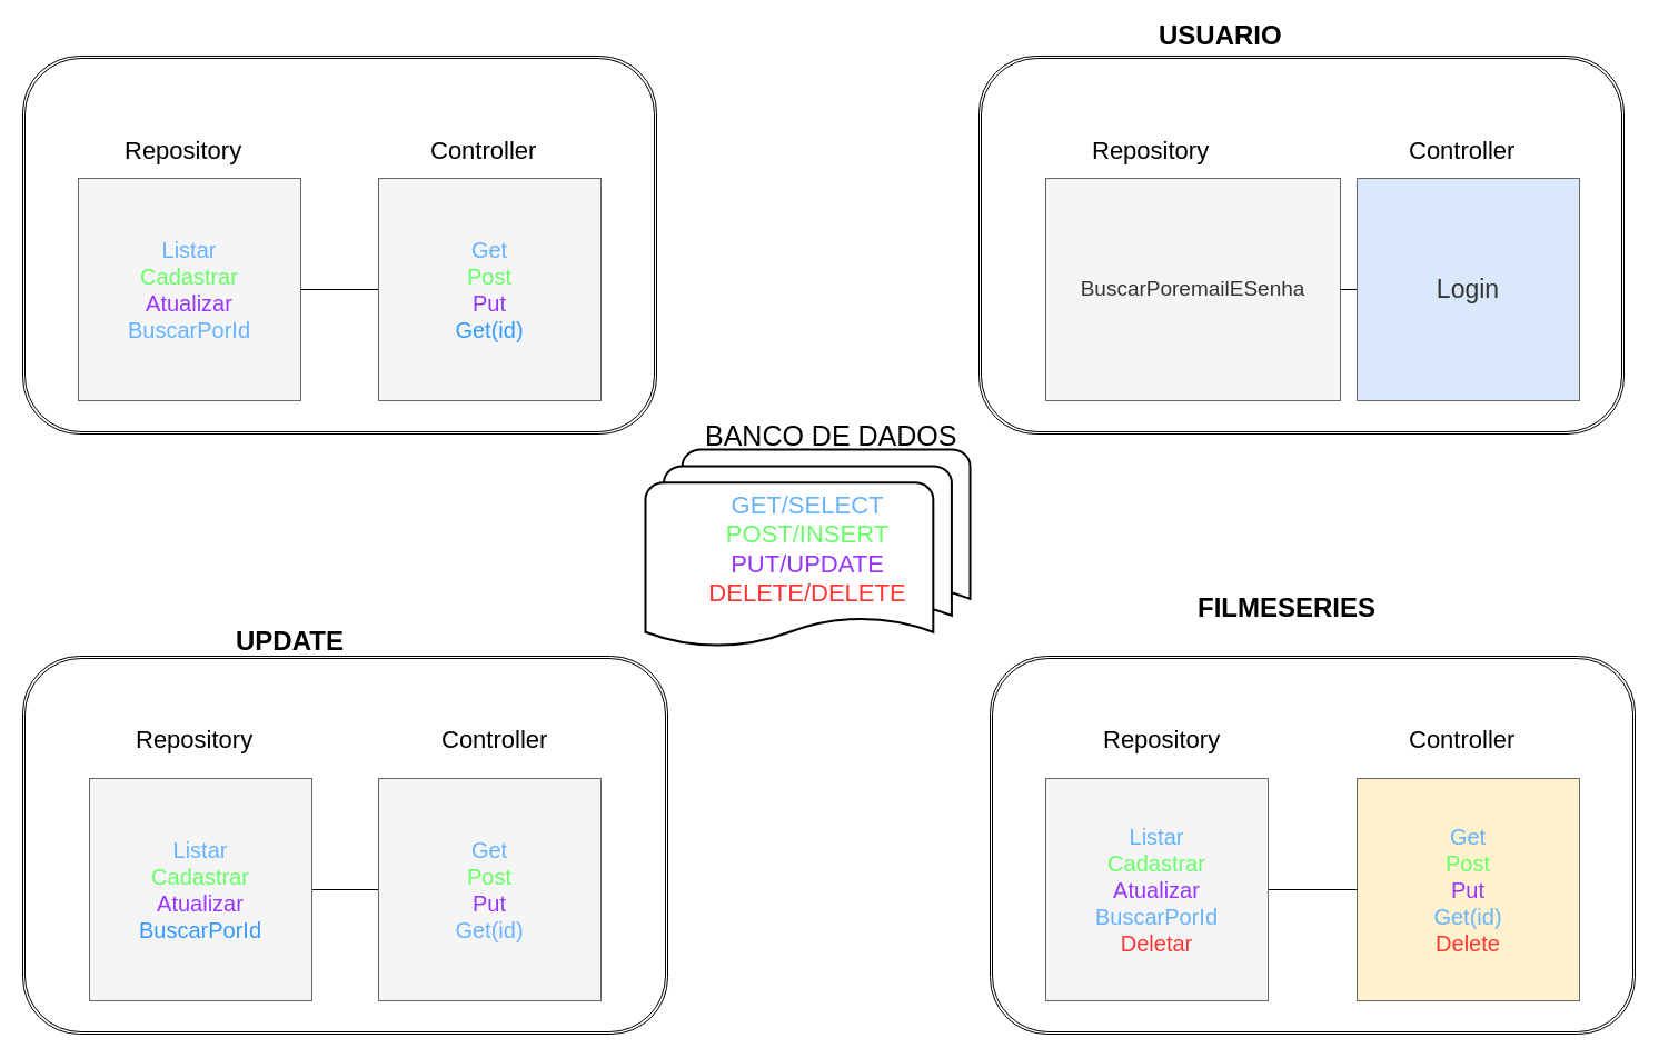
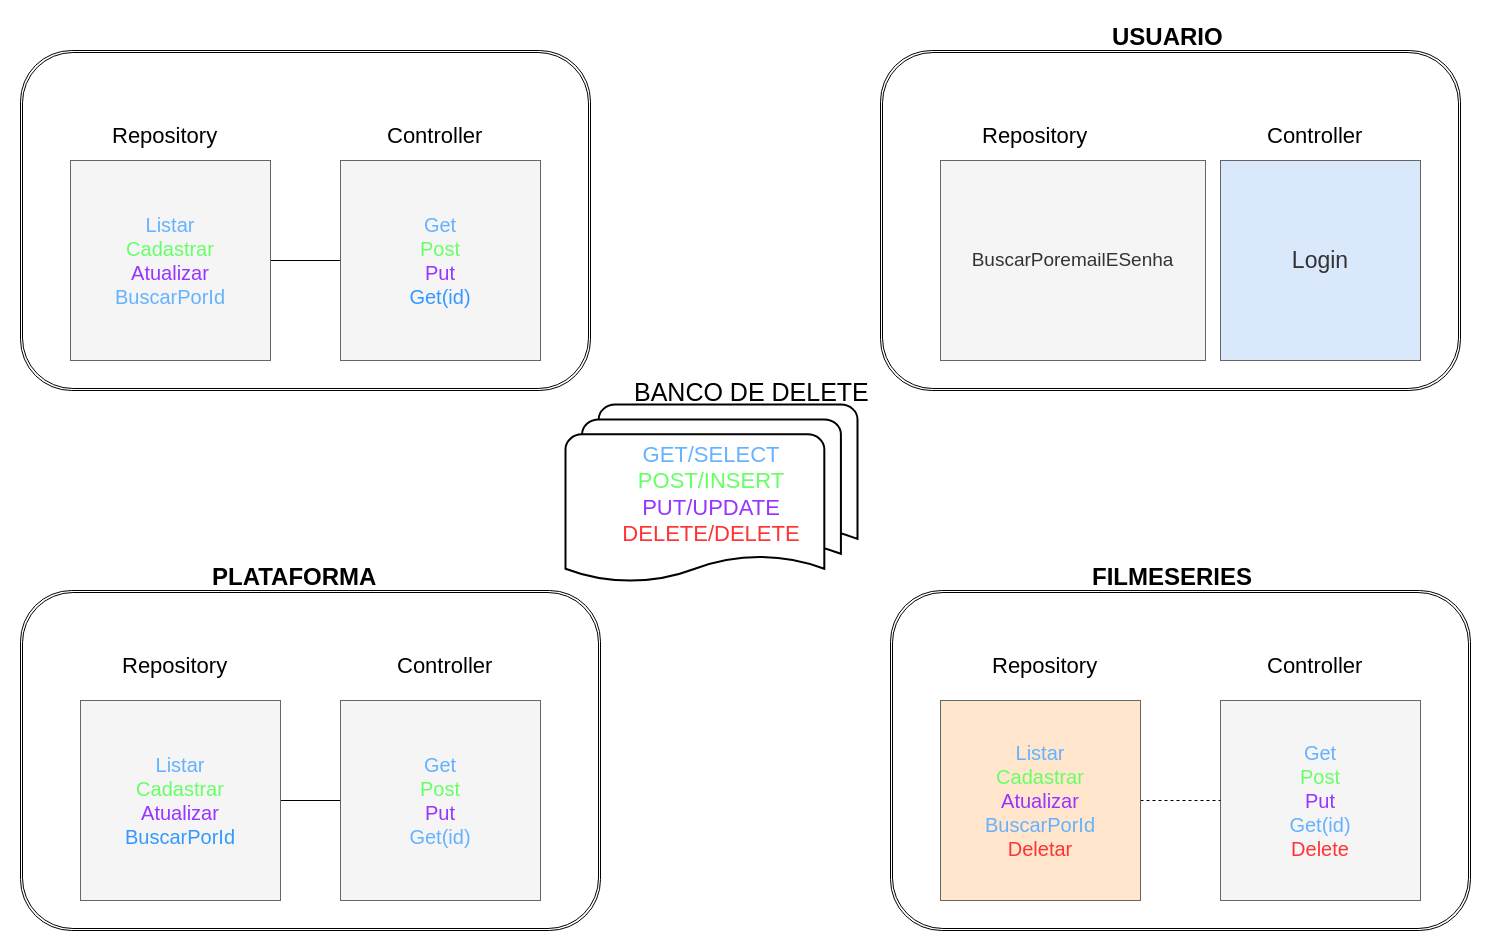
  <mxCell id="0" />
  <mxCell id="1" parent="0" />
- <mxCell id="2" value="&lt;span style=&quot;color: rgb(102 , 178 , 255) ; font-size: 22px&quot;&gt;GET/SELECT&lt;/span&gt;&lt;br&gt;&lt;font&gt;&lt;span style=&quot;font-size: 22px&quot;&gt;&lt;font color=&quot;#66ff66&quot;&gt;POST/INSERT&lt;/font&gt;&lt;/span&gt;&lt;font&gt;&lt;br&gt;&lt;span style=&quot;font-size: 22px&quot;&gt;&lt;font color=&quot;#9933ff&quot;&gt;PUT/UPDATE&lt;/font&gt;&lt;/span&gt;&lt;font size=&quot;1&quot; style=&quot;color: rgb(102 , 178 , 255)&quot;&gt;&lt;br&gt;&lt;/font&gt;&lt;/font&gt;&lt;font style=&quot;font-size: 22px&quot; color=&quot;#ff3333&quot;&gt;DELETE/DELETE&lt;/font&gt;&lt;br&gt;&lt;/font&gt;" style="strokeWidth=2;html=1;shape=mxgraph.flowchart.multi-document;whiteSpace=wrap;" parent="1" vertex="1"><mxGeometry x="580" y="404" width="292" height="180" as="geometry" /></mxCell>
+ <mxCell id="2" value="&lt;span style=&quot;color: rgb(102 , 178 , 255) ; font-size: 22px&quot;&gt;GET/SELECT&lt;/span&gt;&lt;br&gt;&lt;font&gt;&lt;span style=&quot;font-size: 22px&quot;&gt;&lt;font color=&quot;#66ff66&quot;&gt;POST/INSERT&lt;/font&gt;&lt;/span&gt;&lt;font&gt;&lt;br&gt;&lt;span style=&quot;font-size: 22px&quot;&gt;&lt;font color=&quot;#9933ff&quot;&gt;PUT/UPDATE&lt;/font&gt;&lt;/span&gt;&lt;font size=&quot;1&quot; style=&quot;color: rgb(102 , 178 , 255)&quot;&gt;&lt;br&gt;&lt;/font&gt;&lt;/font&gt;&lt;font style=&quot;font-size: 22px&quot; color=&quot;#ff3333&quot;&gt;DELETE/DELETE&lt;/font&gt;&lt;br&gt;&lt;/font&gt;" style="strokeWidth=2;html=1;shape=mxgraph.flowchart.multi-document;whiteSpace=wrap;" parent="1" vertex="1"><mxGeometry x="565" y="404" width="292" height="180" as="geometry" /></mxCell>
  <mxCell id="3" value="" style="shape=ext;double=1;rounded=1;whiteSpace=wrap;html=1;" parent="1" vertex="1"><mxGeometry x="20" y="50" width="570" height="340" as="geometry" /></mxCell>
  <mxCell id="4" value="" style="shape=ext;double=1;rounded=1;whiteSpace=wrap;html=1;" parent="1" vertex="1"><mxGeometry x="20" y="590" width="580" height="340" as="geometry" /></mxCell>
  <mxCell id="5" value="" style="shape=ext;double=1;rounded=1;whiteSpace=wrap;html=1;" parent="1" vertex="1"><mxGeometry x="890" y="590" width="580" height="340" as="geometry" /></mxCell>
  <mxCell id="6" value="" style="shape=ext;double=1;rounded=1;whiteSpace=wrap;html=1;" parent="1" vertex="1"><mxGeometry x="880" y="50" width="580" height="340" as="geometry" /></mxCell>
  <mxCell id="7" style="edgeStyle=orthogonalEdgeStyle;rounded=0;orthogonalLoop=1;jettySize=auto;html=1;exitX=1;exitY=0.5;exitDx=0;exitDy=0;endArrow=none;endFill=0;" edge="1" parent="1" source="8" target="12"><mxGeometry relative="1" as="geometry" /></mxCell>
  <mxCell id="8" value="&lt;font style=&quot;font-size: 20px&quot;&gt;&lt;font color=&quot;#66b2ff&quot;&gt;Listar&lt;br&gt;&lt;/font&gt;&lt;font color=&quot;#66ff66&quot;&gt;Cadastrar&lt;/font&gt;&lt;br&gt;&lt;font color=&quot;#9933ff&quot;&gt;Atualizar&lt;br&gt;&lt;/font&gt;&lt;font color=&quot;#66b2ff&quot;&gt;BuscarPorId&lt;/font&gt;&lt;br&gt;&lt;/font&gt;" style="rounded=0;whiteSpace=wrap;html=1;fillColor=#f5f5f5;strokeColor=#666666;fontColor=#333333;" vertex="1" parent="1"><mxGeometry x="70" y="160" width="200" height="200" as="geometry" /></mxCell>
- <mxCell id="9" style="edgeStyle=orthogonalEdgeStyle;rounded=0;orthogonalLoop=1;jettySize=auto;html=1;exitX=1;exitY=0.5;exitDx=0;exitDy=0;endArrow=none;endFill=0;" edge="1" parent="1" source="10" target="11"><mxGeometry relative="1" as="geometry" /></mxCell>
  <mxCell id="10" value="&lt;font style=&quot;font-size: 19px&quot;&gt;BuscarPoremailESenha&lt;/font&gt;" style="rounded=0;whiteSpace=wrap;html=1;fillColor=#f5f5f5;strokeColor=#666666;fontColor=#333333;" vertex="1" parent="1"><mxGeometry x="940" y="160" width="265" height="200" as="geometry" /></mxCell>
  <mxCell id="11" value="&lt;font style=&quot;font-size: 23px&quot;&gt;Login&lt;/font&gt;" style="rounded=0;whiteSpace=wrap;html=1;fillColor=#dae8fc;strokeColor=#666666;fontColor=#333333;" vertex="1" parent="1"><mxGeometry x="1220" y="160" width="200" height="200" as="geometry" /></mxCell>
  <mxCell id="12" value="&lt;font style=&quot;font-size: 20px&quot;&gt;&lt;font color=&quot;#66b2ff&quot;&gt;Get&lt;/font&gt;&lt;br&gt;&lt;font color=&quot;#66ff66&quot;&gt;Post&lt;/font&gt;&lt;br&gt;&lt;font color=&quot;#9933ff&quot;&gt;Put&lt;/font&gt;&lt;br&gt;&lt;font color=&quot;#3399ff&quot;&gt;Get(id)&lt;/font&gt;&lt;br&gt;&lt;/font&gt;" style="rounded=0;whiteSpace=wrap;html=1;fillColor=#f5f5f5;strokeColor=#666666;fontColor=#333333;" vertex="1" parent="1"><mxGeometry x="340" y="160" width="200" height="200" as="geometry" /></mxCell>
- <mxCell id="13" value="&lt;font style=&quot;font-size: 25px&quot;&gt;BANCO DE DADOS&lt;/font&gt;" style="text;html=1;resizable=0;points=[];autosize=1;align=left;verticalAlign=top;spacingTop=-4;" vertex="1" parent="1"><mxGeometry x="632" y="374" width="240" height="20" as="geometry" /></mxCell>
- <mxCell id="14" value="&lt;font style=&quot;font-size: 24px&quot;&gt;&lt;b&gt;USUARIO&lt;/b&gt;&lt;/font&gt;" style="text;html=1;resizable=0;points=[];autosize=1;align=left;verticalAlign=top;spacingTop=-4;" vertex="1" parent="1"><mxGeometry x="1040" y="15" width="130" height="20" as="geometry" /></mxCell>
- <mxCell id="15" value="&lt;font style=&quot;font-size: 24px&quot;&gt;&lt;b&gt;FILMESERIES&lt;/b&gt;&lt;/font&gt;" style="text;html=1;resizable=0;points=[];autosize=1;align=left;verticalAlign=top;spacingTop=-4;" vertex="1" parent="1"><mxGeometry x="1075" y="530" width="180" height="20" as="geometry" /></mxCell>
- <mxCell id="16" value="&lt;font style=&quot;font-size: 24px&quot;&gt;&lt;b&gt;UPDATE&lt;/b&gt;&lt;/font&gt;" style="text;html=1;resizable=0;points=[];autosize=1;align=left;verticalAlign=top;spacingTop=-4;" vertex="1" parent="1"><mxGeometry x="210" y="560" width="180" height="20" as="geometry" /></mxCell>
+ <mxCell id="13" value="&lt;font style=&quot;font-size: 25px&quot;&gt;BANCO DE DELETE&lt;/font&gt;" style="text;html=1;resizable=0;points=[];autosize=1;align=left;verticalAlign=top;spacingTop=-4;" vertex="1" parent="1"><mxGeometry x="632" y="374" width="240" height="20" as="geometry" /></mxCell>
+ <mxCell id="14" value="&lt;font style=&quot;font-size: 24px&quot;&gt;&lt;b&gt;USUARIO&lt;/b&gt;&lt;/font&gt;" style="text;html=1;resizable=0;points=[];autosize=1;align=left;verticalAlign=top;spacingTop=-4;" vertex="1" parent="1"><mxGeometry x="1110" y="20" width="130" height="20" as="geometry" /></mxCell>
+ <mxCell id="15" value="&lt;font style=&quot;font-size: 24px&quot;&gt;&lt;b&gt;FILMESERIES&lt;/b&gt;&lt;/font&gt;" style="text;html=1;resizable=0;points=[];autosize=1;align=left;verticalAlign=top;spacingTop=-4;" vertex="1" parent="1"><mxGeometry x="1090" y="560" width="180" height="20" as="geometry" /></mxCell>
+ <mxCell id="16" value="&lt;font style=&quot;font-size: 24px&quot;&gt;&lt;b&gt;PLATAFORMA&lt;/b&gt;&lt;/font&gt;" style="text;html=1;resizable=0;points=[];autosize=1;align=left;verticalAlign=top;spacingTop=-4;" vertex="1" parent="1"><mxGeometry x="210" y="560" width="180" height="20" as="geometry" /></mxCell>
  <mxCell id="17" value="&lt;font style=&quot;font-size: 22px&quot;&gt;Repository&lt;/font&gt;" style="text;html=1;resizable=0;points=[];autosize=1;align=left;verticalAlign=top;spacingTop=-4;" vertex="1" parent="1"><mxGeometry x="110" y="120" width="120" height="20" as="geometry" /></mxCell>
  <mxCell id="18" value="&lt;font style=&quot;font-size: 22px&quot;&gt;Repository&lt;/font&gt;" style="text;html=1;resizable=0;points=[];autosize=1;align=left;verticalAlign=top;spacingTop=-4;" vertex="1" parent="1"><mxGeometry x="120" y="650" width="120" height="20" as="geometry" /></mxCell>
  <mxCell id="19" value="&lt;font style=&quot;font-size: 22px&quot;&gt;Repository&lt;/font&gt;" style="text;html=1;resizable=0;points=[];autosize=1;align=left;verticalAlign=top;spacingTop=-4;" vertex="1" parent="1"><mxGeometry x="990" y="650" width="120" height="20" as="geometry" /></mxCell>
  <mxCell id="20" value="&lt;font style=&quot;font-size: 22px&quot;&gt;Repository&lt;/font&gt;" style="text;html=1;resizable=0;points=[];autosize=1;align=left;verticalAlign=top;spacingTop=-4;" vertex="1" parent="1"><mxGeometry x="980" y="120" width="120" height="20" as="geometry" /></mxCell>
  <mxCell id="21" value="&lt;font style=&quot;font-size: 22px&quot;&gt;Controller&lt;/font&gt;" style="text;html=1;resizable=0;points=[];autosize=1;align=left;verticalAlign=top;spacingTop=-4;" vertex="1" parent="1"><mxGeometry x="1265" y="120" width="110" height="20" as="geometry" /></mxCell>
  <mxCell id="22" value="&lt;font style=&quot;font-size: 22px&quot;&gt;Controller&lt;/font&gt;" style="text;html=1;resizable=0;points=[];autosize=1;align=left;verticalAlign=top;spacingTop=-4;" vertex="1" parent="1"><mxGeometry x="385" y="120" width="110" height="20" as="geometry" /></mxCell>
  <mxCell id="23" value="&lt;font style=&quot;font-size: 22px&quot;&gt;Controller&lt;/font&gt;" style="text;html=1;resizable=0;points=[];autosize=1;align=left;verticalAlign=top;spacingTop=-4;" vertex="1" parent="1"><mxGeometry x="395" y="650" width="110" height="20" as="geometry" /></mxCell>
  <mxCell id="24" value="&lt;font style=&quot;font-size: 22px&quot;&gt;Controller&lt;/font&gt;" style="text;html=1;resizable=0;points=[];autosize=1;align=left;verticalAlign=top;spacingTop=-4;" vertex="1" parent="1"><mxGeometry x="1265" y="650" width="110" height="20" as="geometry" /></mxCell>
  <mxCell id="25" style="edgeStyle=orthogonalEdgeStyle;rounded=0;orthogonalLoop=1;jettySize=auto;html=1;exitX=1;exitY=0.5;exitDx=0;exitDy=0;endArrow=none;endFill=0;" edge="1" parent="1" source="26" target="27"><mxGeometry relative="1" as="geometry" /></mxCell>
  <mxCell id="26" value="&lt;font style=&quot;font-size: 20px&quot;&gt;&lt;font color=&quot;#66b2ff&quot;&gt;Listar&lt;br&gt;&lt;/font&gt;&lt;font color=&quot;#66ff66&quot;&gt;Cadastrar&lt;/font&gt;&lt;br&gt;&lt;font color=&quot;#9933ff&quot;&gt;Atualizar&lt;br&gt;&lt;/font&gt;&lt;font color=&quot;#3399ff&quot;&gt;BuscarPorId&lt;/font&gt;&lt;br&gt;&lt;/font&gt;" style="rounded=0;whiteSpace=wrap;html=1;fillColor=#f5f5f5;strokeColor=#666666;fontColor=#333333;" vertex="1" parent="1"><mxGeometry x="80" y="700" width="200" height="200" as="geometry" /></mxCell>
  <mxCell id="27" value="&lt;font style=&quot;font-size: 20px&quot;&gt;&lt;font color=&quot;#66b2ff&quot;&gt;Get&lt;/font&gt;&lt;br&gt;&lt;font color=&quot;#66ff66&quot;&gt;Post&lt;/font&gt;&lt;br&gt;&lt;font color=&quot;#9933ff&quot;&gt;Put&lt;/font&gt;&lt;br&gt;&lt;font color=&quot;#66b2ff&quot;&gt;Get(id)&lt;/font&gt;&lt;br&gt;&lt;/font&gt;" style="rounded=0;whiteSpace=wrap;html=1;fillColor=#f5f5f5;strokeColor=#666666;fontColor=#333333;" vertex="1" parent="1"><mxGeometry x="340" y="700" width="200" height="200" as="geometry" /></mxCell>
- <mxCell id="28" value="&lt;font style=&quot;font-size: 20px&quot;&gt;&lt;font color=&quot;#66b2ff&quot;&gt;Get&lt;/font&gt;&lt;br&gt;&lt;font color=&quot;#66ff66&quot;&gt;Post&lt;/font&gt;&lt;br&gt;&lt;font color=&quot;#9933ff&quot;&gt;Put&lt;/font&gt;&lt;br&gt;&lt;font color=&quot;#66b2ff&quot;&gt;Get(id)&lt;br&gt;&lt;/font&gt;&lt;font color=&quot;#ff3333&quot;&gt;Delete&lt;/font&gt;&lt;br&gt;&lt;/font&gt;" style="rounded=0;whiteSpace=wrap;html=1;fillColor=#fff2cc;strokeColor=#666666;fontColor=#333333;" vertex="1" parent="1"><mxGeometry x="1220" y="700" width="200" height="200" as="geometry" /></mxCell>
- <mxCell id="29" style="edgeStyle=orthogonalEdgeStyle;rounded=0;orthogonalLoop=1;jettySize=auto;html=1;exitX=1;exitY=0.5;exitDx=0;exitDy=0;endArrow=none;endFill=0;" edge="1" parent="1" source="30" target="28"><mxGeometry relative="1" as="geometry" /></mxCell>
- <mxCell id="30" value="&lt;font style=&quot;font-size: 20px&quot;&gt;&lt;font color=&quot;#66b2ff&quot;&gt;Listar&lt;br&gt;&lt;/font&gt;&lt;font color=&quot;#66ff66&quot;&gt;Cadastrar&lt;/font&gt;&lt;br&gt;&lt;font color=&quot;#9933ff&quot;&gt;Atualizar&lt;br&gt;&lt;/font&gt;&lt;font color=&quot;#66b2ff&quot;&gt;BuscarPorId&lt;br&gt;&lt;/font&gt;&lt;font color=&quot;#ff3333&quot;&gt;Deletar&lt;/font&gt;&lt;br&gt;&lt;/font&gt;" style="rounded=0;whiteSpace=wrap;html=1;fillColor=#f5f5f5;strokeColor=#666666;fontColor=#333333;" vertex="1" parent="1"><mxGeometry x="940" y="700" width="200" height="200" as="geometry" /></mxCell>
+ <mxCell id="28" value="&lt;font style=&quot;font-size: 20px&quot;&gt;&lt;font color=&quot;#66b2ff&quot;&gt;Get&lt;/font&gt;&lt;br&gt;&lt;font color=&quot;#66ff66&quot;&gt;Post&lt;/font&gt;&lt;br&gt;&lt;font color=&quot;#9933ff&quot;&gt;Put&lt;/font&gt;&lt;br&gt;&lt;font color=&quot;#66b2ff&quot;&gt;Get(id)&lt;br&gt;&lt;/font&gt;&lt;font color=&quot;#ff3333&quot;&gt;Delete&lt;/font&gt;&lt;br&gt;&lt;/font&gt;" style="rounded=0;whiteSpace=wrap;html=1;fillColor=#f5f5f5;strokeColor=#666666;fontColor=#333333;" vertex="1" parent="1"><mxGeometry x="1220" y="700" width="200" height="200" as="geometry" /></mxCell>
+ <mxCell id="29" style="edgeStyle=orthogonalEdgeStyle;rounded=0;orthogonalLoop=1;jettySize=auto;html=1;exitX=1;exitY=0.5;exitDx=0;exitDy=0;endArrow=none;endFill=0;dashed=1;" edge="1" parent="1" source="30" target="28"><mxGeometry relative="1" as="geometry" /></mxCell>
+ <mxCell id="30" value="&lt;font style=&quot;font-size: 20px&quot;&gt;&lt;font color=&quot;#66b2ff&quot;&gt;Listar&lt;br&gt;&lt;/font&gt;&lt;font color=&quot;#66ff66&quot;&gt;Cadastrar&lt;/font&gt;&lt;br&gt;&lt;font color=&quot;#9933ff&quot;&gt;Atualizar&lt;br&gt;&lt;/font&gt;&lt;font color=&quot;#66b2ff&quot;&gt;BuscarPorId&lt;br&gt;&lt;/font&gt;&lt;font color=&quot;#ff3333&quot;&gt;Deletar&lt;/font&gt;&lt;br&gt;&lt;/font&gt;" style="rounded=0;whiteSpace=wrap;html=1;fillColor=#ffe6cc;strokeColor=#666666;fontColor=#333333;" vertex="1" parent="1"><mxGeometry x="940" y="700" width="200" height="200" as="geometry" /></mxCell>
